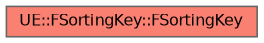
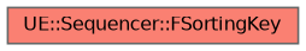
  digraph {
    rankdir=LR
-   n1 [color=grey40 fillcolor=salmon fontname=Helvetica fontsize=10 height=0.2 label="UE::FSortingKey::FSortingKey" shape=box style=filled width=0.4]
+   n1 [color=grey40 fillcolor=salmon fontname=Helvetica fontsize=10 height=0.2 label="UE::Sequencer::FSortingKey" shape=box style=filled width=0.4]
  }
